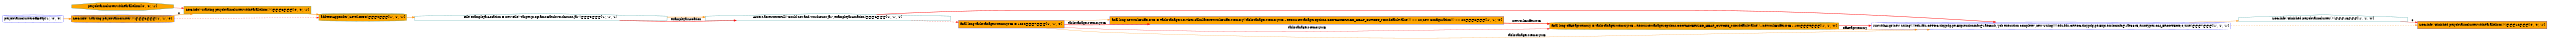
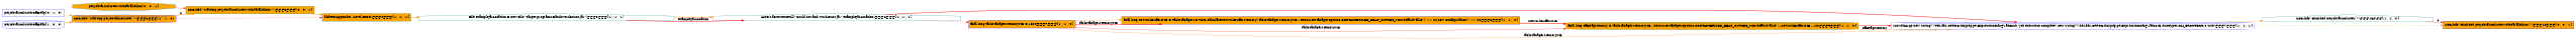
  digraph {
    rankdir=LR
    node [color=teal fillcolor=orange shape=box style=filled]
    edge [color=darkorange style=bold]
    n1 [fillcolor=white label="LOG.info(\"Finished perJobYarnCluster()\")@@@15@@@['1', '1', '0']" shape=house]
    n2 [color=blue label="LOG.info(\"Finished perJobYarnClusterWithParallelism()\")@@@12@@@['0', '0', '1']"]
    n3 [color=blue label="final long networkBuffersMB = TaskManagerServices.calculateNetworkBufferMemory((taskManagerMemoryMB - ResourceManagerOptions.CONTAINERIZED_HEAP_CUTOFF_MIN.defaultValue()) << 20,new Configuration()) >> 20@@@8@@@['1', '1', '0']"]
    n4 [label="final long offHeapMemory = taskManagerMemoryMB - ResourceManagerOptions.CONTAINERIZED_HEAP_CUTOFF_MIN.defaultValue() - networkBuffersMB - 100@@@9@@@['1', '1', '0']" shape=cylinder]
    n5 [color=blue fillcolor=white label="runWithArgs(new String((((edu.fdu.CPPDG.tinypdg.pe.ExpressionInfo@1ae332b,\"Job execution complete\",new String((((edu.fdu.CPPDG.tinypdg.pe.ExpressionInfo@1ae3345,RunTypes.CLI_FRONTEND,0,true)@@@7@@@['1', '1', '1']" shape=cylinder]
+   n6 [color=blue fillcolor=white label="perJobYarnClusterOffHeap['0', '1', '0']"]
    n7 [color=blue label="LOG.info(\"Starting perJobYarnCluster()\")@@@3@@@['1', '1', '0']" shape=cylinder]
    n8 [label="LOG.info(\"Starting perJobYarnClusterWithParallelism()\")@@@3@@@['0', '0', '1']"]
-   n9 [label="addTestAppender(,Level.INFO)@@@4@@@['1', '1', '1']" shape=cylinder]
+   n9 [label="addTestAppender(,Level.INFO)@@@4@@@['1', '1', '1']"]
    n10 [fillcolor=white label="File exampleJarLocation = new File(\"target/programs/BatchWordCount.jar\")@@@5@@@['1', '1', '1']" shape=house]
    n11 [color=blue label="final long taskManagerMemoryMB = 1024@@@7@@@['1', '1', '0']"]
    n12 [label="perJobYarnClusterWithParallelism['0', '0', '1']" shape=octagon]
    n13 [fillcolor=white label="Assert.assertNotNull(\"Could not find wordcount jar\",exampleJarLocation)@@@6@@@['1', '1', '1']" shape=house]
    n14 [color=blue fillcolor=white label="perJobYarnClusterOffHeap['1', '0', '0']" shape=cylinder]
    n1 -> n2 [color=red label=0 style=solid]
    n3 -> n4 [label=networkBuffersMB style=solid]
    n3 -> n4 [color=red]
    n4 -> n5 [color=red]
    n4 -> n5 [label=offHeapMemory style=solid]
    n5 -> n1 [style=solid]
    n5 -> n2 [style=dashed]
+   n6 -> n7 [style=dashed]
    n7 -> n8 [label=0]
    n7 -> n9 [color=red style=dashed]
    n8 -> n9
    n9 -> n10
    n10 -> n13
    n10 -> n13 [color=red label=exampleJarLocation]
    n11 -> n3 [style=solid]
    n11 -> n3 [color=red label=taskManagerMemoryMB]
    n11 -> n4 [color=red label=taskManagerMemoryMB style=solid]
    n11 -> n5 [label=taskManagerMemoryMB style=solid]
    n12 -> n8 [color=red style=solid]
    n13 -> n5 [color=red]
    n13 -> n11 [color=red style=dashed]
    n14 -> n7
  }
